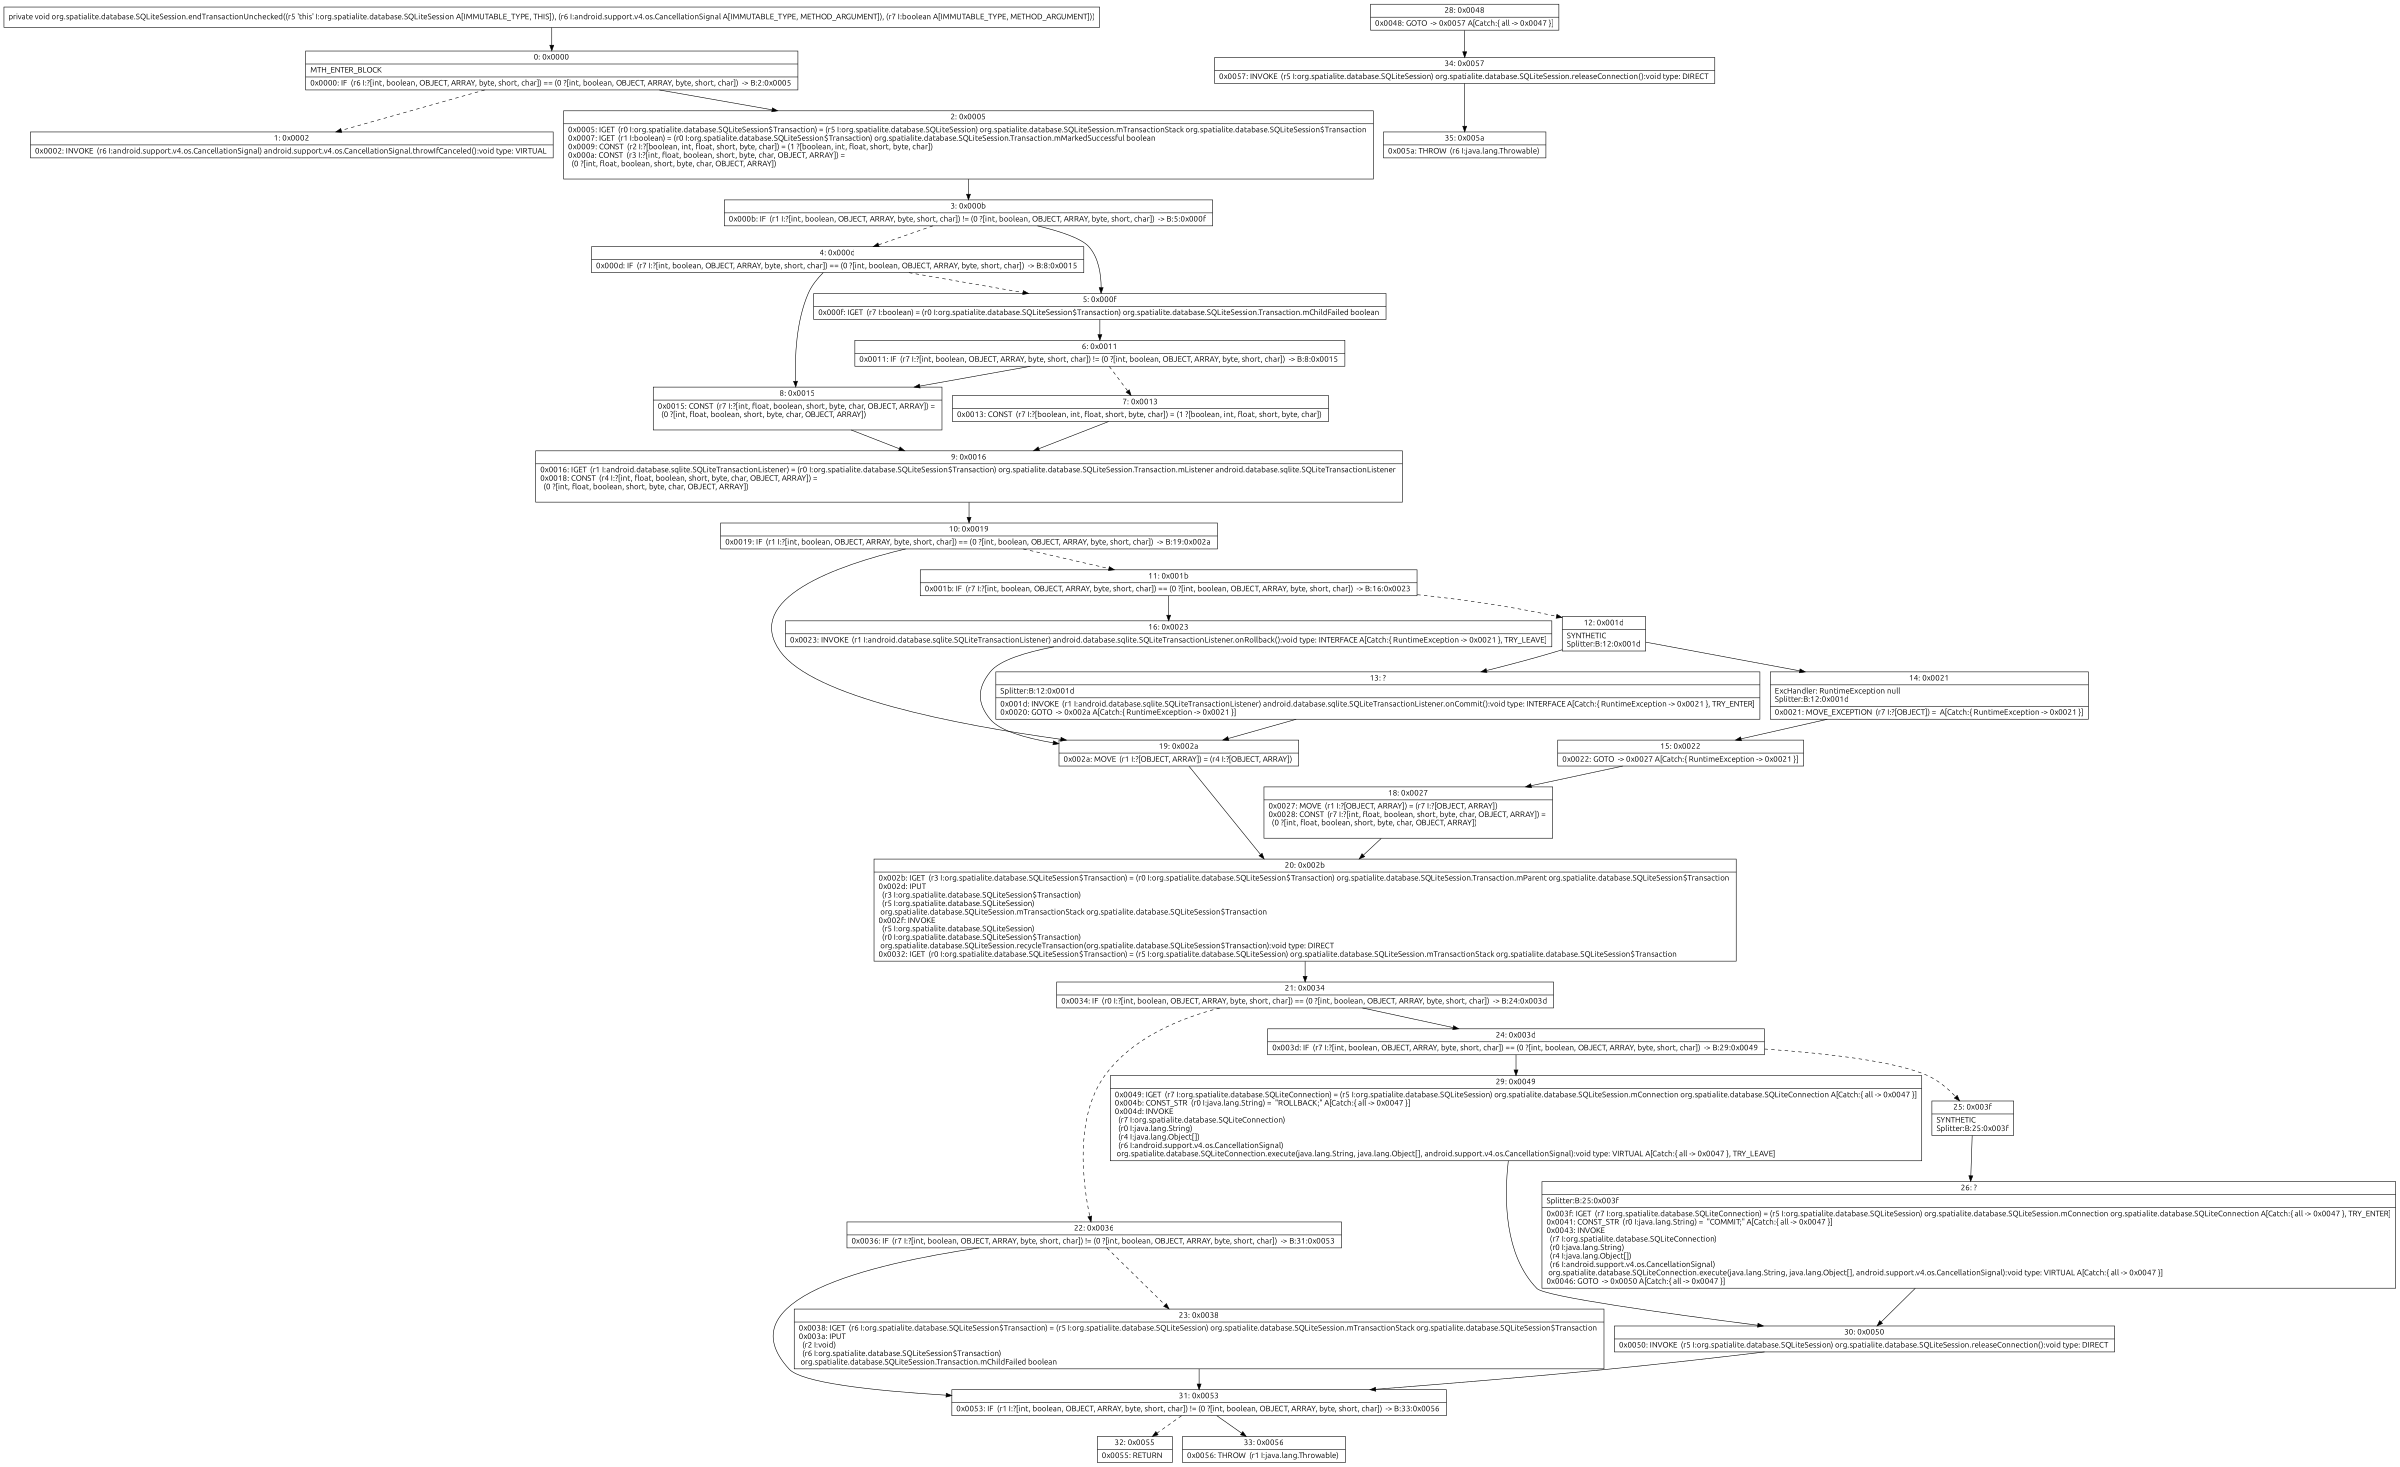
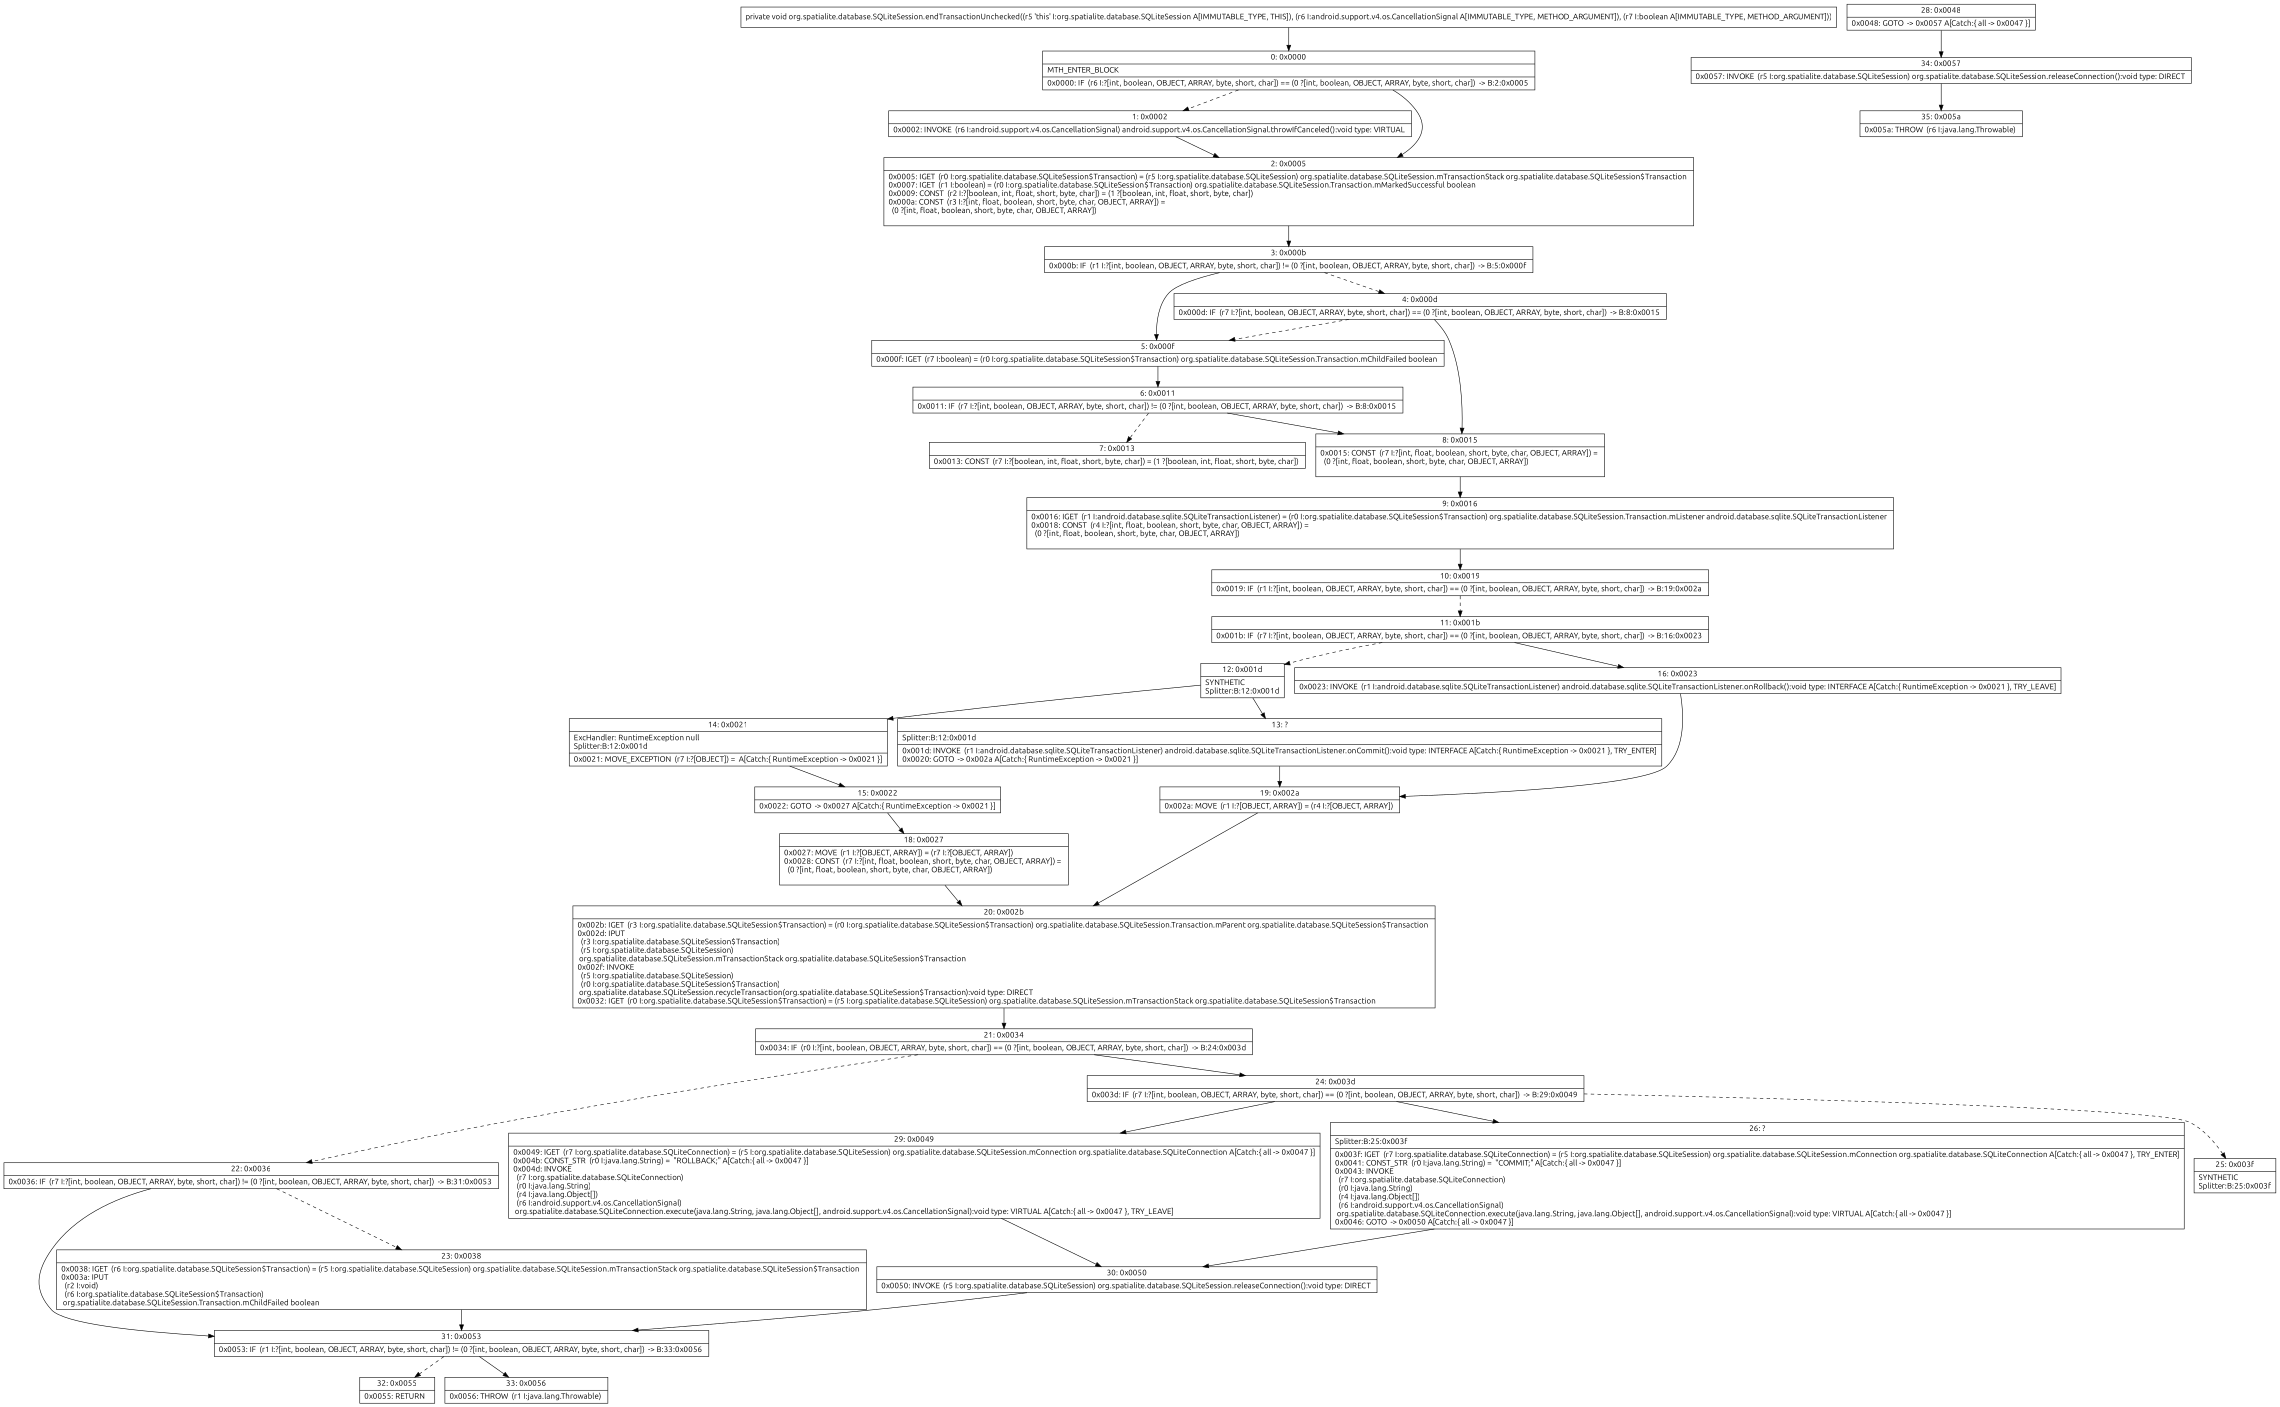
  digraph {
    fontname=Ubuntu
    node [fontname=Ubuntu shape=record]
    edge [fontname=Ubuntu]
    n1 [label="{0\:\ 0x0000|MTH_ENTER_BLOCK\l|0x0000: IF  (r6 I:?[int, boolean, OBJECT, ARRAY, byte, short, char]) == (0 ?[int, boolean, OBJECT, ARRAY, byte, short, char])  \-\> B:2:0x0005 \l}"]
    n2 [label="{1\:\ 0x0002|0x0002: INVOKE  (r6 I:android.support.v4.os.CancellationSignal) android.support.v4.os.CancellationSignal.throwIfCanceled():void type: VIRTUAL \l}"]
    n3 [label="{2\:\ 0x0005|0x0005: IGET  (r0 I:org.spatialite.database.SQLiteSession$Transaction) = (r5 I:org.spatialite.database.SQLiteSession) org.spatialite.database.SQLiteSession.mTransactionStack org.spatialite.database.SQLiteSession$Transaction \l0x0007: IGET  (r1 I:boolean) = (r0 I:org.spatialite.database.SQLiteSession$Transaction) org.spatialite.database.SQLiteSession.Transaction.mMarkedSuccessful boolean \l0x0009: CONST  (r2 I:?[boolean, int, float, short, byte, char]) = (1 ?[boolean, int, float, short, byte, char]) \l0x000a: CONST  (r3 I:?[int, float, boolean, short, byte, char, OBJECT, ARRAY]) = \l  (0 ?[int, float, boolean, short, byte, char, OBJECT, ARRAY])\l \l}"]
    n4 [label="{3\:\ 0x000b|0x000b: IF  (r1 I:?[int, boolean, OBJECT, ARRAY, byte, short, char]) != (0 ?[int, boolean, OBJECT, ARRAY, byte, short, char])  \-\> B:5:0x000f \l}"]
    n5 [label="{4\:\ 0x000d|0x000d: IF  (r7 I:?[int, boolean, OBJECT, ARRAY, byte, short, char]) == (0 ?[int, boolean, OBJECT, ARRAY, byte, short, char])  \-\> B:8:0x0015 \l}"]
    n6 [label="{5\:\ 0x000f|0x000f: IGET  (r7 I:boolean) = (r0 I:org.spatialite.database.SQLiteSession$Transaction) org.spatialite.database.SQLiteSession.Transaction.mChildFailed boolean \l}"]
    n7 [label="{8\:\ 0x0015|0x0015: CONST  (r7 I:?[int, float, boolean, short, byte, char, OBJECT, ARRAY]) = \l  (0 ?[int, float, boolean, short, byte, char, OBJECT, ARRAY])\l \l}"]
    n8 [label="{6\:\ 0x0011|0x0011: IF  (r7 I:?[int, boolean, OBJECT, ARRAY, byte, short, char]) != (0 ?[int, boolean, OBJECT, ARRAY, byte, short, char])  \-\> B:8:0x0015 \l}"]
    n9 [label="{9\:\ 0x0016|0x0016: IGET  (r1 I:android.database.sqlite.SQLiteTransactionListener) = (r0 I:org.spatialite.database.SQLiteSession$Transaction) org.spatialite.database.SQLiteSession.Transaction.mListener android.database.sqlite.SQLiteTransactionListener \l0x0018: CONST  (r4 I:?[int, float, boolean, short, byte, char, OBJECT, ARRAY]) = \l  (0 ?[int, float, boolean, short, byte, char, OBJECT, ARRAY])\l \l}"]
    n10 [label="{7\:\ 0x0013|0x0013: CONST  (r7 I:?[boolean, int, float, short, byte, char]) = (1 ?[boolean, int, float, short, byte, char]) \l}"]
    n11 [label="{10\:\ 0x0019|0x0019: IF  (r1 I:?[int, boolean, OBJECT, ARRAY, byte, short, char]) == (0 ?[int, boolean, OBJECT, ARRAY, byte, short, char])  \-\> B:19:0x002a \l}"]
    n12 [label="{11\:\ 0x001b|0x001b: IF  (r7 I:?[int, boolean, OBJECT, ARRAY, byte, short, char]) == (0 ?[int, boolean, OBJECT, ARRAY, byte, short, char])  \-\> B:16:0x0023 \l}"]
    n13 [label="{19\:\ 0x002a|0x002a: MOVE  (r1 I:?[OBJECT, ARRAY]) = (r4 I:?[OBJECT, ARRAY]) \l}"]
    n14 [label="{12\:\ 0x001d|SYNTHETIC\lSplitter:B:12:0x001d\l}"]
    n15 [label="{16\:\ 0x0023|0x0023: INVOKE  (r1 I:android.database.sqlite.SQLiteTransactionListener) android.database.sqlite.SQLiteTransactionListener.onRollback():void type: INTERFACE A[Catch:\{ RuntimeException \-\> 0x0021 \}, TRY_LEAVE]\l}"]
    n16 [label="{20\:\ 0x002b|0x002b: IGET  (r3 I:org.spatialite.database.SQLiteSession$Transaction) = (r0 I:org.spatialite.database.SQLiteSession$Transaction) org.spatialite.database.SQLiteSession.Transaction.mParent org.spatialite.database.SQLiteSession$Transaction \l0x002d: IPUT  \l  (r3 I:org.spatialite.database.SQLiteSession$Transaction)\l  (r5 I:org.spatialite.database.SQLiteSession)\l org.spatialite.database.SQLiteSession.mTransactionStack org.spatialite.database.SQLiteSession$Transaction \l0x002f: INVOKE  \l  (r5 I:org.spatialite.database.SQLiteSession)\l  (r0 I:org.spatialite.database.SQLiteSession$Transaction)\l org.spatialite.database.SQLiteSession.recycleTransaction(org.spatialite.database.SQLiteSession$Transaction):void type: DIRECT \l0x0032: IGET  (r0 I:org.spatialite.database.SQLiteSession$Transaction) = (r5 I:org.spatialite.database.SQLiteSession) org.spatialite.database.SQLiteSession.mTransactionStack org.spatialite.database.SQLiteSession$Transaction \l}"]
    n17 [label="{13\:\ ?|Splitter:B:12:0x001d\l|0x001d: INVOKE  (r1 I:android.database.sqlite.SQLiteTransactionListener) android.database.sqlite.SQLiteTransactionListener.onCommit():void type: INTERFACE A[Catch:\{ RuntimeException \-\> 0x0021 \}, TRY_ENTER]\l0x0020: GOTO  \-\> 0x002a A[Catch:\{ RuntimeException \-\> 0x0021 \}]\l}"]
    n18 [label="{14\:\ 0x0021|ExcHandler: RuntimeException null\lSplitter:B:12:0x001d\l|0x0021: MOVE_EXCEPTION  (r7 I:?[OBJECT]) =  A[Catch:\{ RuntimeException \-\> 0x0021 \}]\l}"]
    n19 [label="{15\:\ 0x0022|0x0022: GOTO  \-\> 0x0027 A[Catch:\{ RuntimeException \-\> 0x0021 \}]\l}"]
    n20 [label="{18\:\ 0x0027|0x0027: MOVE  (r1 I:?[OBJECT, ARRAY]) = (r7 I:?[OBJECT, ARRAY]) \l0x0028: CONST  (r7 I:?[int, float, boolean, short, byte, char, OBJECT, ARRAY]) = \l  (0 ?[int, float, boolean, short, byte, char, OBJECT, ARRAY])\l \l}"]
    n21 [label="{21\:\ 0x0034|0x0034: IF  (r0 I:?[int, boolean, OBJECT, ARRAY, byte, short, char]) == (0 ?[int, boolean, OBJECT, ARRAY, byte, short, char])  \-\> B:24:0x003d \l}"]
    n22 [label="{22\:\ 0x0036|0x0036: IF  (r7 I:?[int, boolean, OBJECT, ARRAY, byte, short, char]) != (0 ?[int, boolean, OBJECT, ARRAY, byte, short, char])  \-\> B:31:0x0053 \l}"]
    n23 [label="{24\:\ 0x003d|0x003d: IF  (r7 I:?[int, boolean, OBJECT, ARRAY, byte, short, char]) == (0 ?[int, boolean, OBJECT, ARRAY, byte, short, char])  \-\> B:29:0x0049 \l}"]
    n24 [label="{23\:\ 0x0038|0x0038: IGET  (r6 I:org.spatialite.database.SQLiteSession$Transaction) = (r5 I:org.spatialite.database.SQLiteSession) org.spatialite.database.SQLiteSession.mTransactionStack org.spatialite.database.SQLiteSession$Transaction \l0x003a: IPUT  \l  (r2 I:void)\l  (r6 I:org.spatialite.database.SQLiteSession$Transaction)\l org.spatialite.database.SQLiteSession.Transaction.mChildFailed boolean \l}"]
    n25 [label="{31\:\ 0x0053|0x0053: IF  (r1 I:?[int, boolean, OBJECT, ARRAY, byte, short, char]) != (0 ?[int, boolean, OBJECT, ARRAY, byte, short, char])  \-\> B:33:0x0056 \l}"]
    n26 [label="{25\:\ 0x003f|SYNTHETIC\lSplitter:B:25:0x003f\l}"]
    n27 [label="{29\:\ 0x0049|0x0049: IGET  (r7 I:org.spatialite.database.SQLiteConnection) = (r5 I:org.spatialite.database.SQLiteSession) org.spatialite.database.SQLiteSession.mConnection org.spatialite.database.SQLiteConnection A[Catch:\{ all \-\> 0x0047 \}]\l0x004b: CONST_STR  (r0 I:java.lang.String) =  \"ROLLBACK;\" A[Catch:\{ all \-\> 0x0047 \}]\l0x004d: INVOKE  \l  (r7 I:org.spatialite.database.SQLiteConnection)\l  (r0 I:java.lang.String)\l  (r4 I:java.lang.Object[])\l  (r6 I:android.support.v4.os.CancellationSignal)\l org.spatialite.database.SQLiteConnection.execute(java.lang.String, java.lang.Object[], android.support.v4.os.CancellationSignal):void type: VIRTUAL A[Catch:\{ all \-\> 0x0047 \}, TRY_LEAVE]\l}"]
    n28 [label="{32\:\ 0x0055|0x0055: RETURN   \l}"]
    n29 [label="{33\:\ 0x0056|0x0056: THROW  (r1 I:java.lang.Throwable) \l}"]
    n30 [label="{26\:\ ?|Splitter:B:25:0x003f\l|0x003f: IGET  (r7 I:org.spatialite.database.SQLiteConnection) = (r5 I:org.spatialite.database.SQLiteSession) org.spatialite.database.SQLiteSession.mConnection org.spatialite.database.SQLiteConnection A[Catch:\{ all \-\> 0x0047 \}, TRY_ENTER]\l0x0041: CONST_STR  (r0 I:java.lang.String) =  \"COMMIT;\" A[Catch:\{ all \-\> 0x0047 \}]\l0x0043: INVOKE  \l  (r7 I:org.spatialite.database.SQLiteConnection)\l  (r0 I:java.lang.String)\l  (r4 I:java.lang.Object[])\l  (r6 I:android.support.v4.os.CancellationSignal)\l org.spatialite.database.SQLiteConnection.execute(java.lang.String, java.lang.Object[], android.support.v4.os.CancellationSignal):void type: VIRTUAL A[Catch:\{ all \-\> 0x0047 \}]\l0x0046: GOTO  \-\> 0x0050 A[Catch:\{ all \-\> 0x0047 \}]\l}"]
    n31 [label="{30\:\ 0x0050|0x0050: INVOKE  (r5 I:org.spatialite.database.SQLiteSession) org.spatialite.database.SQLiteSession.releaseConnection():void type: DIRECT \l}"]
    n32 [label="{28\:\ 0x0048|0x0048: GOTO  \-\> 0x0057 A[Catch:\{ all \-\> 0x0047 \}]\l}"]
    n33 [label="{34\:\ 0x0057|0x0057: INVOKE  (r5 I:org.spatialite.database.SQLiteSession) org.spatialite.database.SQLiteSession.releaseConnection():void type: DIRECT \l}"]
    n34 [label="{35\:\ 0x005a|0x005a: THROW  (r6 I:java.lang.Throwable) \l}"]
    n35 [label="{private void org.spatialite.database.SQLiteSession.endTransactionUnchecked((r5 'this' I:org.spatialite.database.SQLiteSession A[IMMUTABLE_TYPE, THIS]), (r6 I:android.support.v4.os.CancellationSignal A[IMMUTABLE_TYPE, METHOD_ARGUMENT]), (r7 I:boolean A[IMMUTABLE_TYPE, METHOD_ARGUMENT])) }"]
    n1 -> n2 [style=dashed]
    n1 -> n3
+   n2 -> n3
    n3 -> n4
    n4 -> n5 [style=dashed]
    n4 -> n6
    n5 -> n6 [style=dashed]
    n5 -> n7
    n6 -> n8
    n7 -> n9
    n8 -> n7
    n8 -> n10 [style=dashed]
    n9 -> n11
-   n10 -> n9
    n11 -> n12 [style=dashed]
-   n11 -> n13
    n12 -> n14 [style=dashed]
    n12 -> n15
    n13 -> n16
    n14 -> n17
    n14 -> n18
    n15 -> n13
    n16 -> n21
    n17 -> n13
    n18 -> n19
    n19 -> n20
    n20 -> n16
    n21 -> n22 [style=dashed]
    n21 -> n23
    n22 -> n24 [style=dashed]
    n22 -> n25
    n23 -> n26 [style=dashed]
    n23 -> n27
    n24 -> n25
    n25 -> n28 [style=dashed]
    n25 -> n29
-   n26 -> n30
+   n23 -> n30
    n27 -> n31
    n30 -> n31
    n31 -> n25
    n32 -> n33
    n33 -> n34
    n35 -> n1
  }
